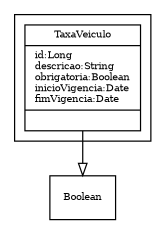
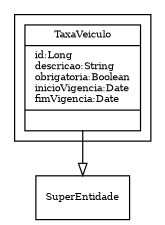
  digraph {
    fontname="Times-Roman"
    fontsize=8
    node [fontname="Times-Roman" fontsize=8 shape=record]
    n1 [label="{TaxaVeiculo|id:Long\ldescricao:String\lobrigatoria:Boolean\linicioVigencia:Date\lfimVigencia:Date\l|\l}"]
-   SuperEntidade [label=Boolean]
+   SuperEntidade
    subgraph cluster_1 {
      n1
    }
    n1 -> SuperEntidade [arrowhead=empty fontname="Times-Roman" fontsize=8]
  }
